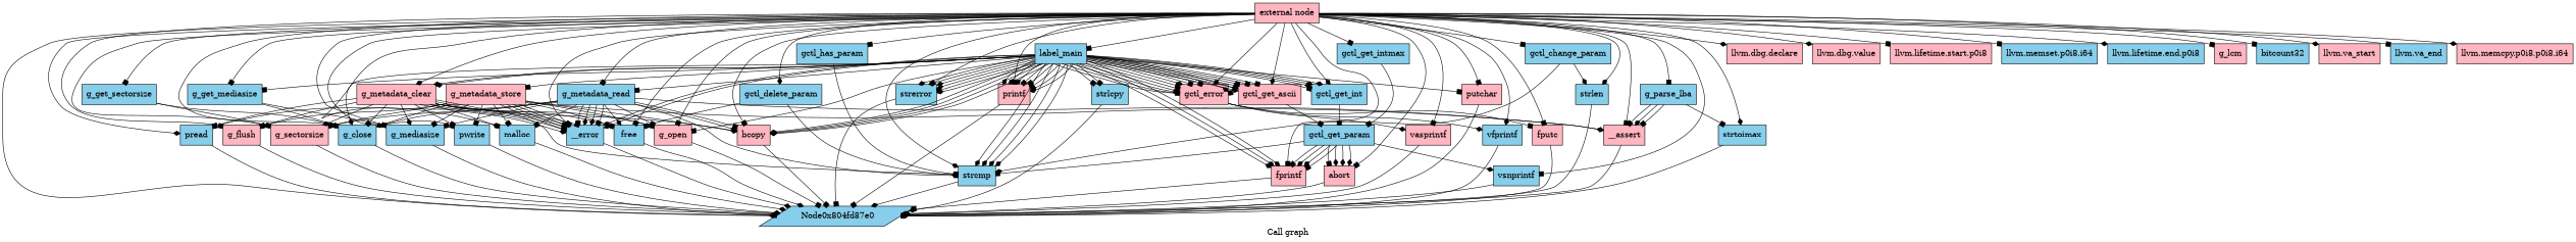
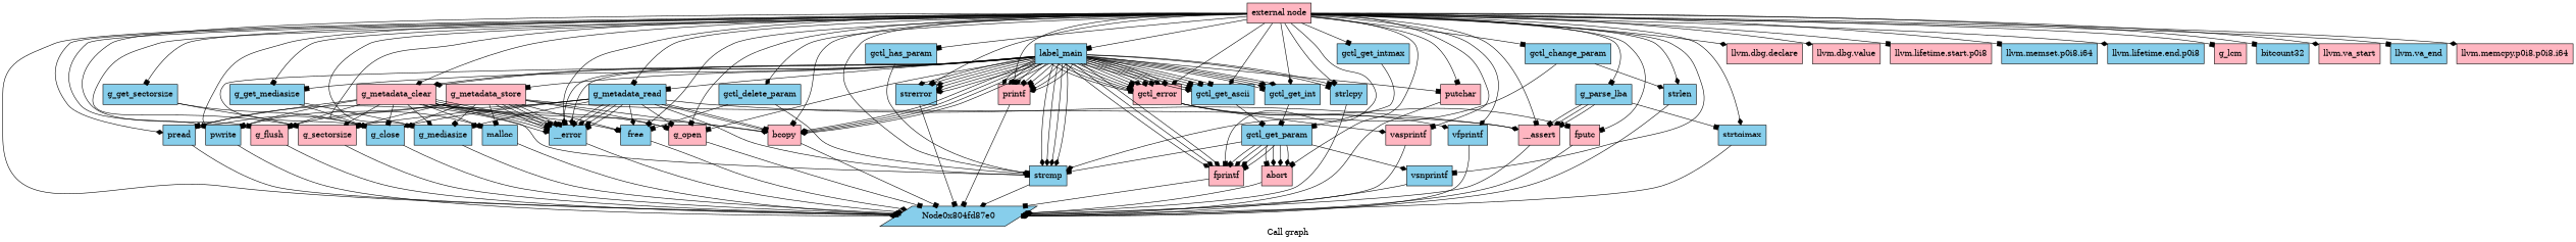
  digraph {
    label="Call graph"
    node [fillcolor=skyblue shape=record style=filled]
    edge [arrowhead=box]
    n1 [fillcolor=lightpink label="{external node}"]
    n2 [label="{label_main}"]
    n3 [fillcolor=lightpink label="{llvm.dbg.declare}"]
    n4 [fillcolor=lightpink label="{llvm.dbg.value}"]
    n5 [label="{strcmp}"]
    n6 [fillcolor=lightpink label="{llvm.lifetime.start.p0i8}"]
    n7 [label="{llvm.memset.p0i8.i64}"]
    n8 [label="{strerror}"]
    n9 [label="{strlcpy}"]
    n10 [label="{__error}"]
    n11 [fillcolor=lightpink label="{bcopy}"]
    n12 [fillcolor=lightpink label="{fprintf}"]
    n13 [fillcolor=lightpink label="{printf}"]
    n14 [label="{llvm.lifetime.end.p0i8}"]
    n15 [fillcolor=lightpink label="{putchar}"]
    n16 [fillcolor=lightpink label="{g_open}"]
    n17 [label="{g_close}"]
    n18 [fillcolor=lightpink label="{g_lcm}"]
    n19 [label="{bitcount32}"]
    n20 [label="{g_parse_lba}"]
    n21 [fillcolor=lightpink label="{__assert}"]
    n22 [label="{strtoimax}"]
    n23 [label="{g_get_mediasize}"]
    n24 [label="{g_mediasize}"]
    n25 [label="{g_get_sectorsize}"]
    n26 [fillcolor=lightpink label="{g_sectorsize}"]
    n27 [label="{g_metadata_read}"]
    n28 [label="{malloc}"]
    n29 [label="{pread}"]
    n30 [label="{free}"]
    n31 [label="{pwrite}"]
    n32 [fillcolor=lightpink label="{g_flush}"]
    n33 [fillcolor=lightpink label="{g_metadata_clear}"]
    n34 [fillcolor=lightpink label="{gctl_error}"]
    n35 [fillcolor=lightpink label="{llvm.va_start}"]
    n36 [fillcolor=lightpink label="{vasprintf}"]
    n37 [label="{vfprintf}"]
    n38 [fillcolor=lightpink label="{fputc}"]
    n39 [label="{llvm.va_end}"]
    n40 [label="{gctl_get_int}"]
    n41 [label="{vsnprintf}"]
    n42 [fillcolor=lightpink label="{abort}"]
    n43 [label="{gctl_get_intmax}"]
-   n44 [fillcolor=lightpink label="{gctl_get_ascii}"]
+   n44 [label="{gctl_get_ascii}"]
    n45 [label="{gctl_change_param}"]
    n46 [label="{strlen}"]
    n47 [label="{gctl_delete_param}"]
    n48 [fillcolor=lightpink label="{llvm.memcpy.p0i8.p0i8.i64}"]
    n49 [label="{gctl_has_param}"]
    Node0x804fd87e0 [shape=parallelogram]
    n51 [fillcolor=lightpink label="{g_metadata_store}"]
    n52 [label="{gctl_get_param}"]
    n1 -> n2
    n1 -> n3 [arrowhead=diamond]
    n1 -> n4 [arrowhead=diamond]
    n1 -> n5 [arrowhead=diamond]
    n1 -> n6
    n1 -> n7
    n1 -> n8
+   n1 -> n9
    n1 -> n10
    n1 -> n11
    n1 -> n12
    n1 -> n13
    n1 -> n14 [arrowhead=diamond]
    n1 -> n15
    n1 -> n16
    n1 -> n17
    n1 -> n18
    n1 -> n19
    n1 -> n20
    n1 -> n21
    n1 -> n22 [arrowhead=diamond]
    n1 -> n23
    n1 -> n24
    n1 -> n25
    n1 -> n26 [arrowhead=diamond]
    n1 -> n27
    n1 -> n28
    n1 -> n29 [arrowhead=diamond]
    n1 -> n30
    n1 -> n31
    n1 -> n32
    n1 -> n33 [arrowhead=diamond]
    n1 -> n34 [arrowhead=diamond]
    n1 -> n35 [arrowhead=diamond]
    n1 -> n36
    n1 -> n37 [arrowhead=diamond]
    n1 -> n38
    n1 -> n39
    n1 -> n40 [arrowhead=diamond]
    n1 -> n41
    n1 -> n42
    n1 -> n43
    n1 -> n44 [arrowhead=diamond]
    n1 -> n45
    n1 -> n46 [arrowhead=diamond]
    n1 -> n47 [arrowhead=diamond]
    n1 -> n48 [arrowhead=diamond]
    n1 -> n49
    n1 -> Node0x804fd87e0 [arrowhead=diamond]
    n2 -> n5 [arrowhead=diamond]
    n2 -> n5 [arrowhead=diamond]
    n2 -> n5 [arrowhead=diamond]
    n2 -> n5 [arrowhead=diamond]
    n2 -> n8 [arrowhead=diamond]
    n2 -> n8 [arrowhead=diamond]
    n2 -> n8 [arrowhead=diamond]
    n2 -> n8 [arrowhead=diamond]
    n2 -> n8
    n2 -> n8 [arrowhead=diamond]
    n2 -> n9
    n2 -> n9
    n2 -> n10 [arrowhead=diamond]
    n2 -> n10 [arrowhead=diamond]
    n2 -> n11 [arrowhead=diamond]
    n2 -> n11 [arrowhead=diamond]
    n2 -> n11 [arrowhead=diamond]
    n2 -> n11 [arrowhead=diamond]
    n2 -> n12 [arrowhead=diamond]
    n2 -> n12 [arrowhead=diamond]
    n2 -> n12 [arrowhead=diamond]
    n2 -> n13 [arrowhead=diamond]
    n2 -> n13 [arrowhead=diamond]
    n2 -> n13 [arrowhead=diamond]
    n2 -> n13
    n2 -> n13
    n2 -> n13
    n2 -> n13 [arrowhead=diamond]
    n2 -> n13 [arrowhead=diamond]
    n2 -> n15
    n2 -> n16
    n2 -> n17 [arrowhead=diamond]
    n2 -> n23
    n2 -> n27
    n2 -> n33 [arrowhead=diamond]
    n2 -> n33 [arrowhead=diamond]
    n2 -> n34
    n2 -> n34 [arrowhead=diamond]
    n2 -> n34 [arrowhead=diamond]
    n2 -> n34 [arrowhead=diamond]
    n2 -> n34
    n2 -> n34
    n2 -> n34 [arrowhead=diamond]
    n2 -> n34
    n2 -> n34
    n2 -> n34 [arrowhead=diamond]
    n2 -> n34
    n2 -> n40
    n2 -> n40 [arrowhead=diamond]
    n2 -> n40 [arrowhead=diamond]
    n2 -> n40 [arrowhead=diamond]
    n2 -> n44 [arrowhead=diamond]
    n2 -> n44 [arrowhead=diamond]
    n2 -> n44
    n2 -> n44
    n2 -> n44
    n2 -> n44
    n2 -> n51
    n5 -> Node0x804fd87e0 [arrowhead=diamond]
    n8 -> Node0x804fd87e0
    n9 -> Node0x804fd87e0 [arrowhead=diamond]
    n10 -> Node0x804fd87e0 [arrowhead=diamond]
    n11 -> Node0x804fd87e0
    n12 -> Node0x804fd87e0
    n13 -> Node0x804fd87e0
    n15 -> Node0x804fd87e0 [arrowhead=diamond]
    n16 -> Node0x804fd87e0
    n17 -> Node0x804fd87e0 [arrowhead=diamond]
    n20 -> n21
    n20 -> n21 [arrowhead=diamond]
    n20 -> n21
    n20 -> n22
    n21 -> Node0x804fd87e0
    n22 -> Node0x804fd87e0
    n23 -> n17 [arrowhead=diamond]
    n23 -> n24 [arrowhead=diamond]
    n24 -> Node0x804fd87e0
    n25 -> n17 [arrowhead=diamond]
    n25 -> n26
    n26 -> Node0x804fd87e0 [arrowhead=diamond]
    n27 -> n5
    n27 -> n10
    n27 -> n10 [arrowhead=diamond]
    n27 -> n10 [arrowhead=diamond]
    n27 -> n10
    n27 -> n11 [arrowhead=diamond]
    n27 -> n11
    n27 -> n16
    n27 -> n17 [arrowhead=diamond]
    n27 -> n21 [arrowhead=diamond]
    n27 -> n24
    n27 -> n26
-   n27 -> n28
    n27 -> n29
    n27 -> n30 [arrowhead=diamond]
    n28 -> Node0x804fd87e0 [arrowhead=diamond]
    n29 -> Node0x804fd87e0
    n30 -> Node0x804fd87e0 [arrowhead=diamond]
    n31 -> Node0x804fd87e0 [arrowhead=diamond]
    n32 -> Node0x804fd87e0 [arrowhead=diamond]
    n33 -> n5
    n33 -> n10 [arrowhead=diamond]
    n33 -> n10
    n33 -> n10
    n33 -> n10
    n33 -> n10
    n33 -> n11 [arrowhead=diamond]
    n33 -> n16 [arrowhead=diamond]
    n33 -> n17
    n33 -> n24 [arrowhead=diamond]
    n33 -> n26 [arrowhead=diamond]
    n33 -> n28 [arrowhead=diamond]
    n33 -> n29
    n33 -> n30 [arrowhead=diamond]
    n33 -> n31
    n33 -> n32
    n34 -> n36 [arrowhead=diamond]
    n34 -> n37 [arrowhead=diamond]
    n34 -> n38
    n36 -> Node0x804fd87e0 [arrowhead=diamond]
    n37 -> Node0x804fd87e0
    n38 -> Node0x804fd87e0
    n40 -> n52
    n41 -> Node0x804fd87e0 [arrowhead=diamond]
    n42 -> Node0x804fd87e0
    n43 -> n52
    n44 -> n52
    n45 -> n5 [arrowhead=diamond]
    n45 -> n46 [arrowhead=diamond]
    n46 -> Node0x804fd87e0 [arrowhead=diamond]
    n47 -> n5 [arrowhead=diamond]
    n47 -> n30
    n49 -> n5
    n51 -> n10
    n51 -> n10
    n51 -> n10
    n51 -> n10
    n51 -> n11 [arrowhead=diamond]
    n51 -> n16
    n51 -> n17 [arrowhead=diamond]
    n51 -> n21 [arrowhead=diamond]
    n51 -> n24
    n51 -> n26
    n51 -> n28
    n51 -> n30
    n51 -> n31
    n51 -> n32
    n52 -> n5
    n52 -> n12
    n52 -> n12 [arrowhead=diamond]
    n52 -> n12 [arrowhead=diamond]
    n52 -> n12
    n52 -> n41 [arrowhead=diamond]
    n52 -> n42
    n52 -> n42 [arrowhead=diamond]
    n52 -> n42 [arrowhead=diamond]
    n52 -> n42 [arrowhead=diamond]
  }
